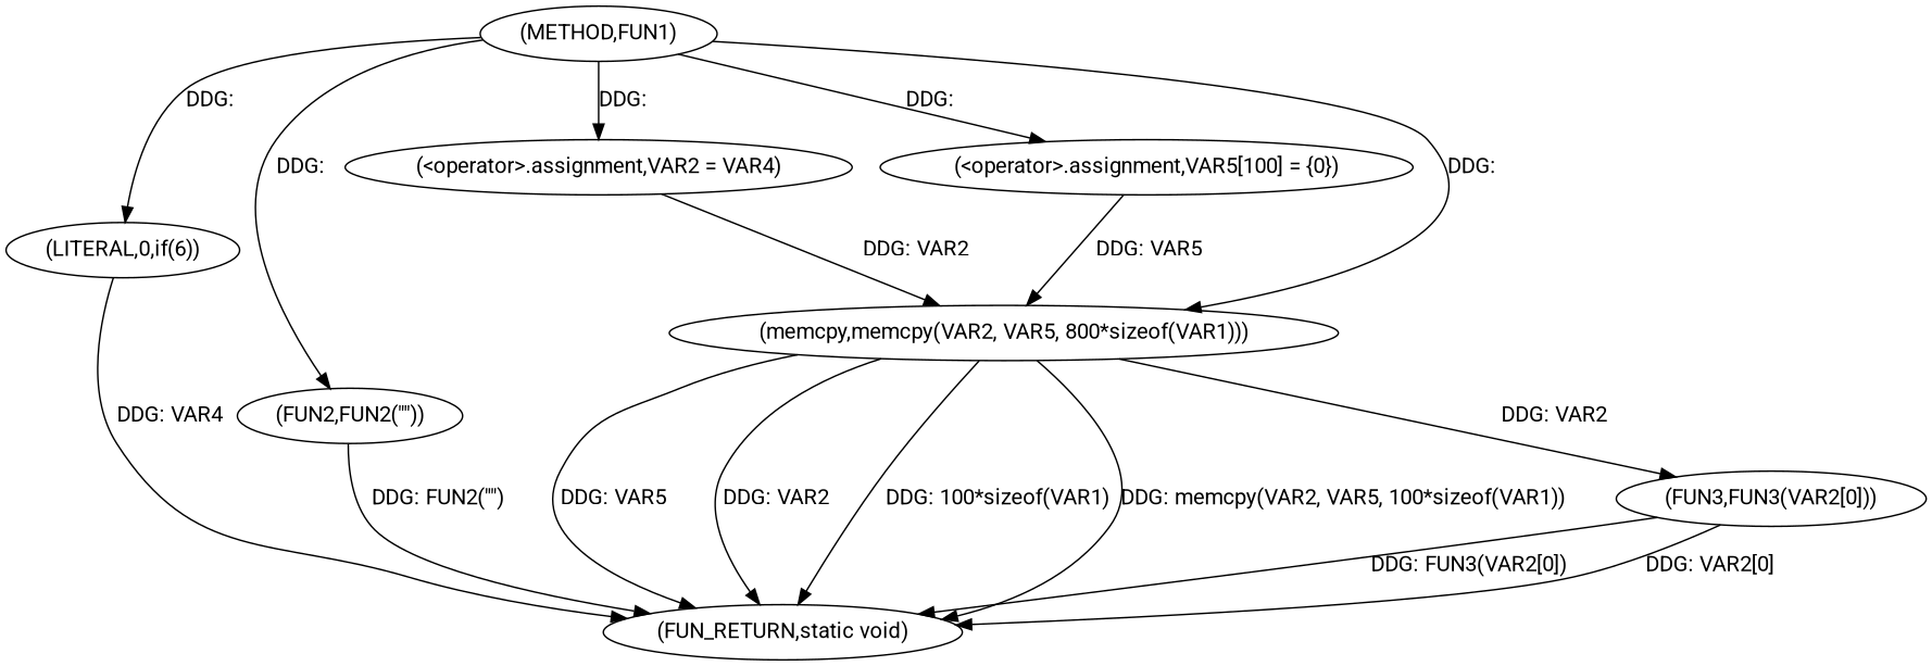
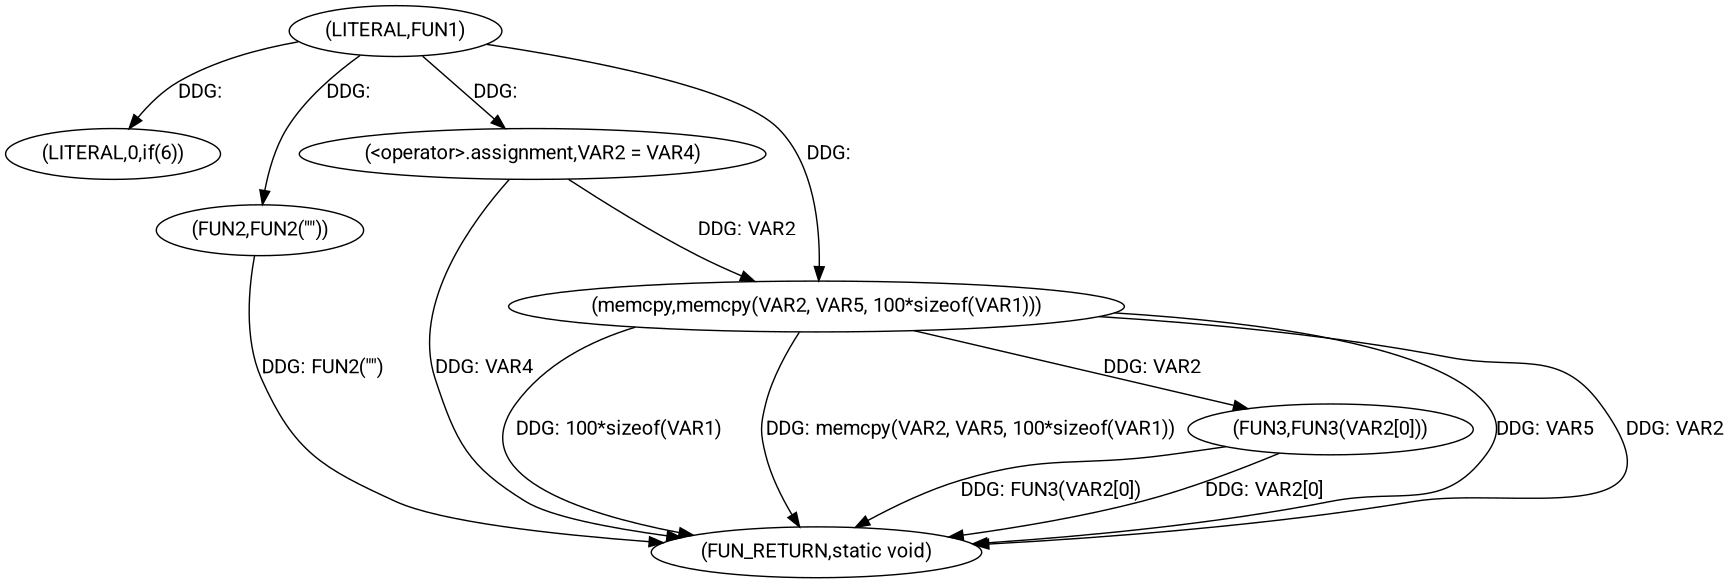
  digraph {
    fontname=Roboto
    node [fontname=Roboto]
    edge [fontname=Roboto]
-   n1 [label="(METHOD,FUN1)"]
+   n1 [label="(LITERAL,FUN1)"]
    n2 [label="(LITERAL,0,if(6))"]
    n3 [label="(FUN2,FUN2(\"\"))"]
    n4 [label="(<operator>.assignment,VAR2 = VAR4)"]
-   n5 [label="(<operator>.assignment,VAR5[100] = {0})"]
-   n6 [label="(memcpy,memcpy(VAR2, VAR5, 800*sizeof(VAR1)))"]
+   n6 [label="(memcpy,memcpy(VAR2, VAR5, 100*sizeof(VAR1)))"]
    n7 [label="(FUN_RETURN,static void)"]
    n8 [label="(FUN3,FUN3(VAR2[0]))"]
    n1 -> n2 [label="DDG: "]
    n1 -> n3 [label="DDG: "]
    n1 -> n4 [label="DDG: "]
-   n1 -> n5 [label="DDG: "]
    n1 -> n6 [label="DDG: "]
    n3 -> n7 [label="DDG: FUN2(\"\")"]
    n4 -> n6 [label="DDG: VAR2"]
-   n2 -> n7 [label="DDG: VAR4"]
-   n5 -> n6 [label="DDG: VAR5"]
+   n4 -> n7 [label="DDG: VAR4"]
    n6 -> n7 [label="DDG: VAR5"]
    n6 -> n7 [label="DDG: VAR2"]
    n6 -> n7 [label="DDG: 100*sizeof(VAR1)"]
    n6 -> n7 [label="DDG: memcpy(VAR2, VAR5, 100*sizeof(VAR1))"]
    n6 -> n8 [label="DDG: VAR2"]
    n8 -> n7 [label="DDG: FUN3(VAR2[0])"]
    n8 -> n7 [label="DDG: VAR2[0]"]
  }
